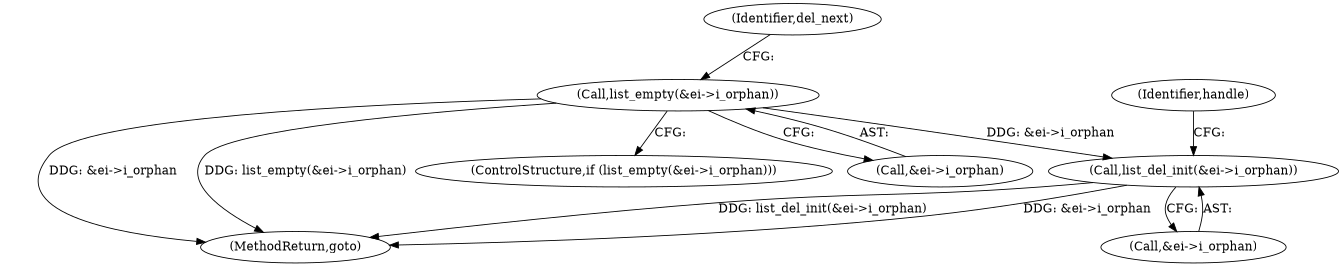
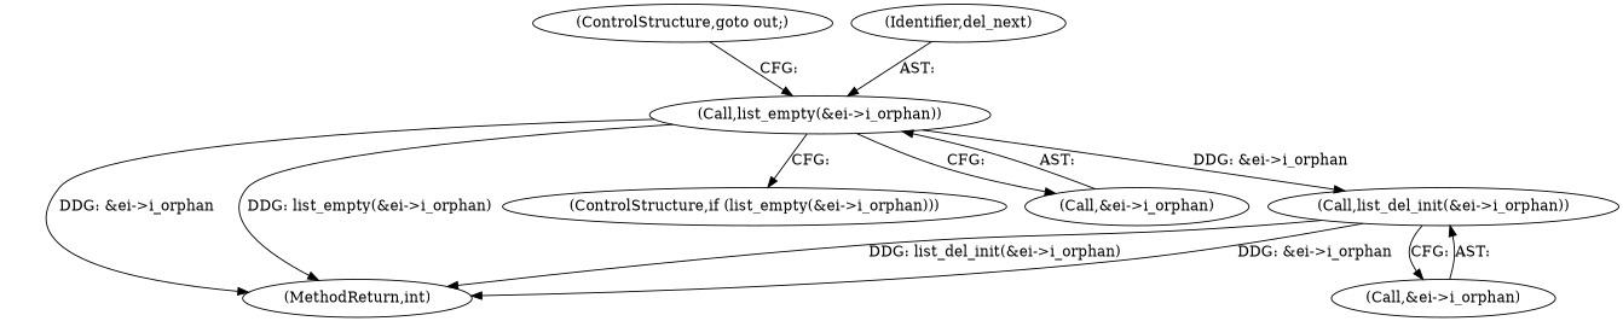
  digraph {
    n1 [label="(Call,list_del_init(&ei->i_orphan))"]
-   n2 [label="(MethodReturn,goto)"]
+   n2 [label="(MethodReturn,int)"]
    n3 [label="(Call,&ei->i_orphan)"]
    n4 [label="(Call,list_empty(&ei->i_orphan))"]
    n5 [label="(ControlStructure,if (list_empty(&ei->i_orphan)))"]
    n6 [label="(Call,&ei->i_orphan)"]
-   n7 [label="(Identifier,handle)"]
+   n8 [label="(ControlStructure,goto out;)"]
    n9 [label="(Identifier,del_next)"]
    n1 -> n2 [label="DDG: list_del_init(&ei->i_orphan)"]
    n1 -> n2 [label="DDG: &ei->i_orphan"]
    n1 -> n3 [label="CFG: "]
    n3 -> n1 [label="AST: "]
    n4 -> n1 [label="DDG: &ei->i_orphan"]
    n4 -> n2 [label="DDG: &ei->i_orphan"]
    n4 -> n2 [label="DDG: list_empty(&ei->i_orphan)"]
    n4 -> n5 [label="CFG: "]
    n4 -> n6 [label="CFG: "]
    n6 -> n4 [label="AST: "]
-   n7 -> n1 [label="CFG: "]
-   n9 -> n4 [label="CFG: "]
+   n8 -> n4 [label="CFG: "]
+   n9 -> n4 [label="AST: "]
  }
